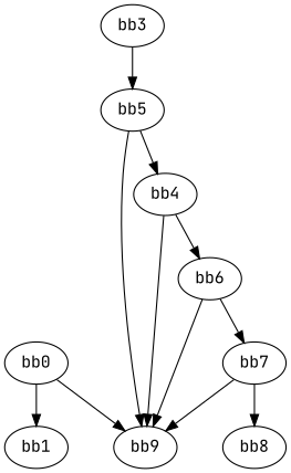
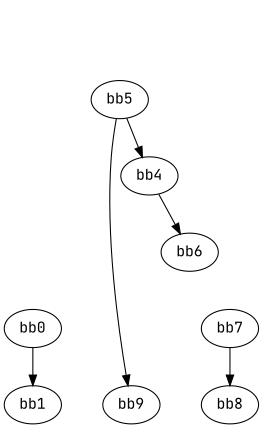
  digraph {
    fontname="JetBrains Mono"
    node [fontname="JetBrains Mono"]
    edge [fontname="JetBrains Mono"]
    n1 [label="bb0\l"]
    n2 [label="bb1\l"]
    n3 [label="bb9\l"]
-   n4 [label="bb3\l"]
    n5 [label="bb5\l"]
    n6 [label="bb4\l"]
    n7 [label="bb6\l"]
    n8 [label="bb7\l"]
    n9 [label="bb8\l"]
    n1 -> n2
-   n1 -> n3
-   n4 -> n5
    n5 -> n3
    n5 -> n6
-   n6 -> n3
    n6 -> n7
-   n7 -> n3
-   n7 -> n8
-   n8 -> n3
    n8 -> n9
  }
